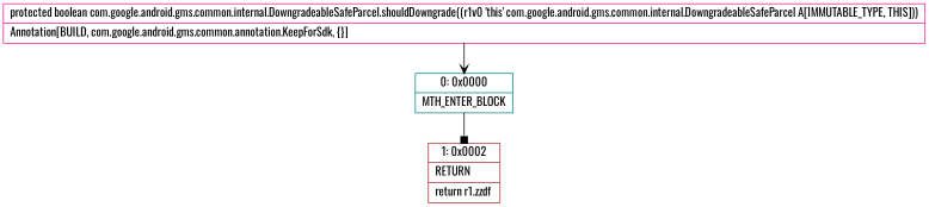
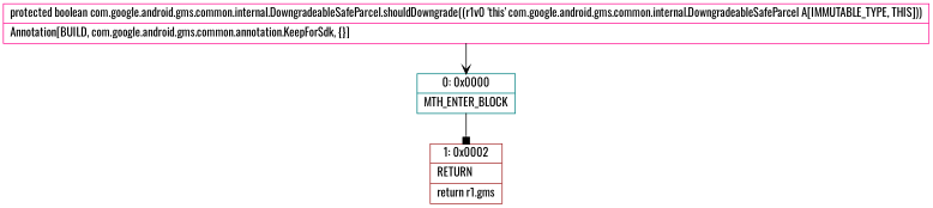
  digraph {
    fontname=Oswald
    node [shape=record fontname=Oswald]
    edge [fontname=Oswald]
    n1 [label="{0\:\ 0x0000|MTH_ENTER_BLOCK\l}" color=teal]
-   n2 [label="{1\:\ 0x0002|RETURN\l|return r1.zzdf\l}" color=brown]
+   n2 [label="{1\:\ 0x0002|RETURN\l|return r1.gms\l}" color=brown]
    n3 [label="{protected boolean com.google.android.gms.common.internal.DowngradeableSafeParcel.shouldDowngrade((r1v0 'this' com.google.android.gms.common.internal.DowngradeableSafeParcel A[IMMUTABLE_TYPE, THIS]))  | Annotation[BUILD, com.google.android.gms.common.annotation.KeepForSdk, \{\}]\l}" color=deeppink]
    n1 -> n2 [arrowhead=box]
    n3 -> n1 [arrowhead=vee]
  }
